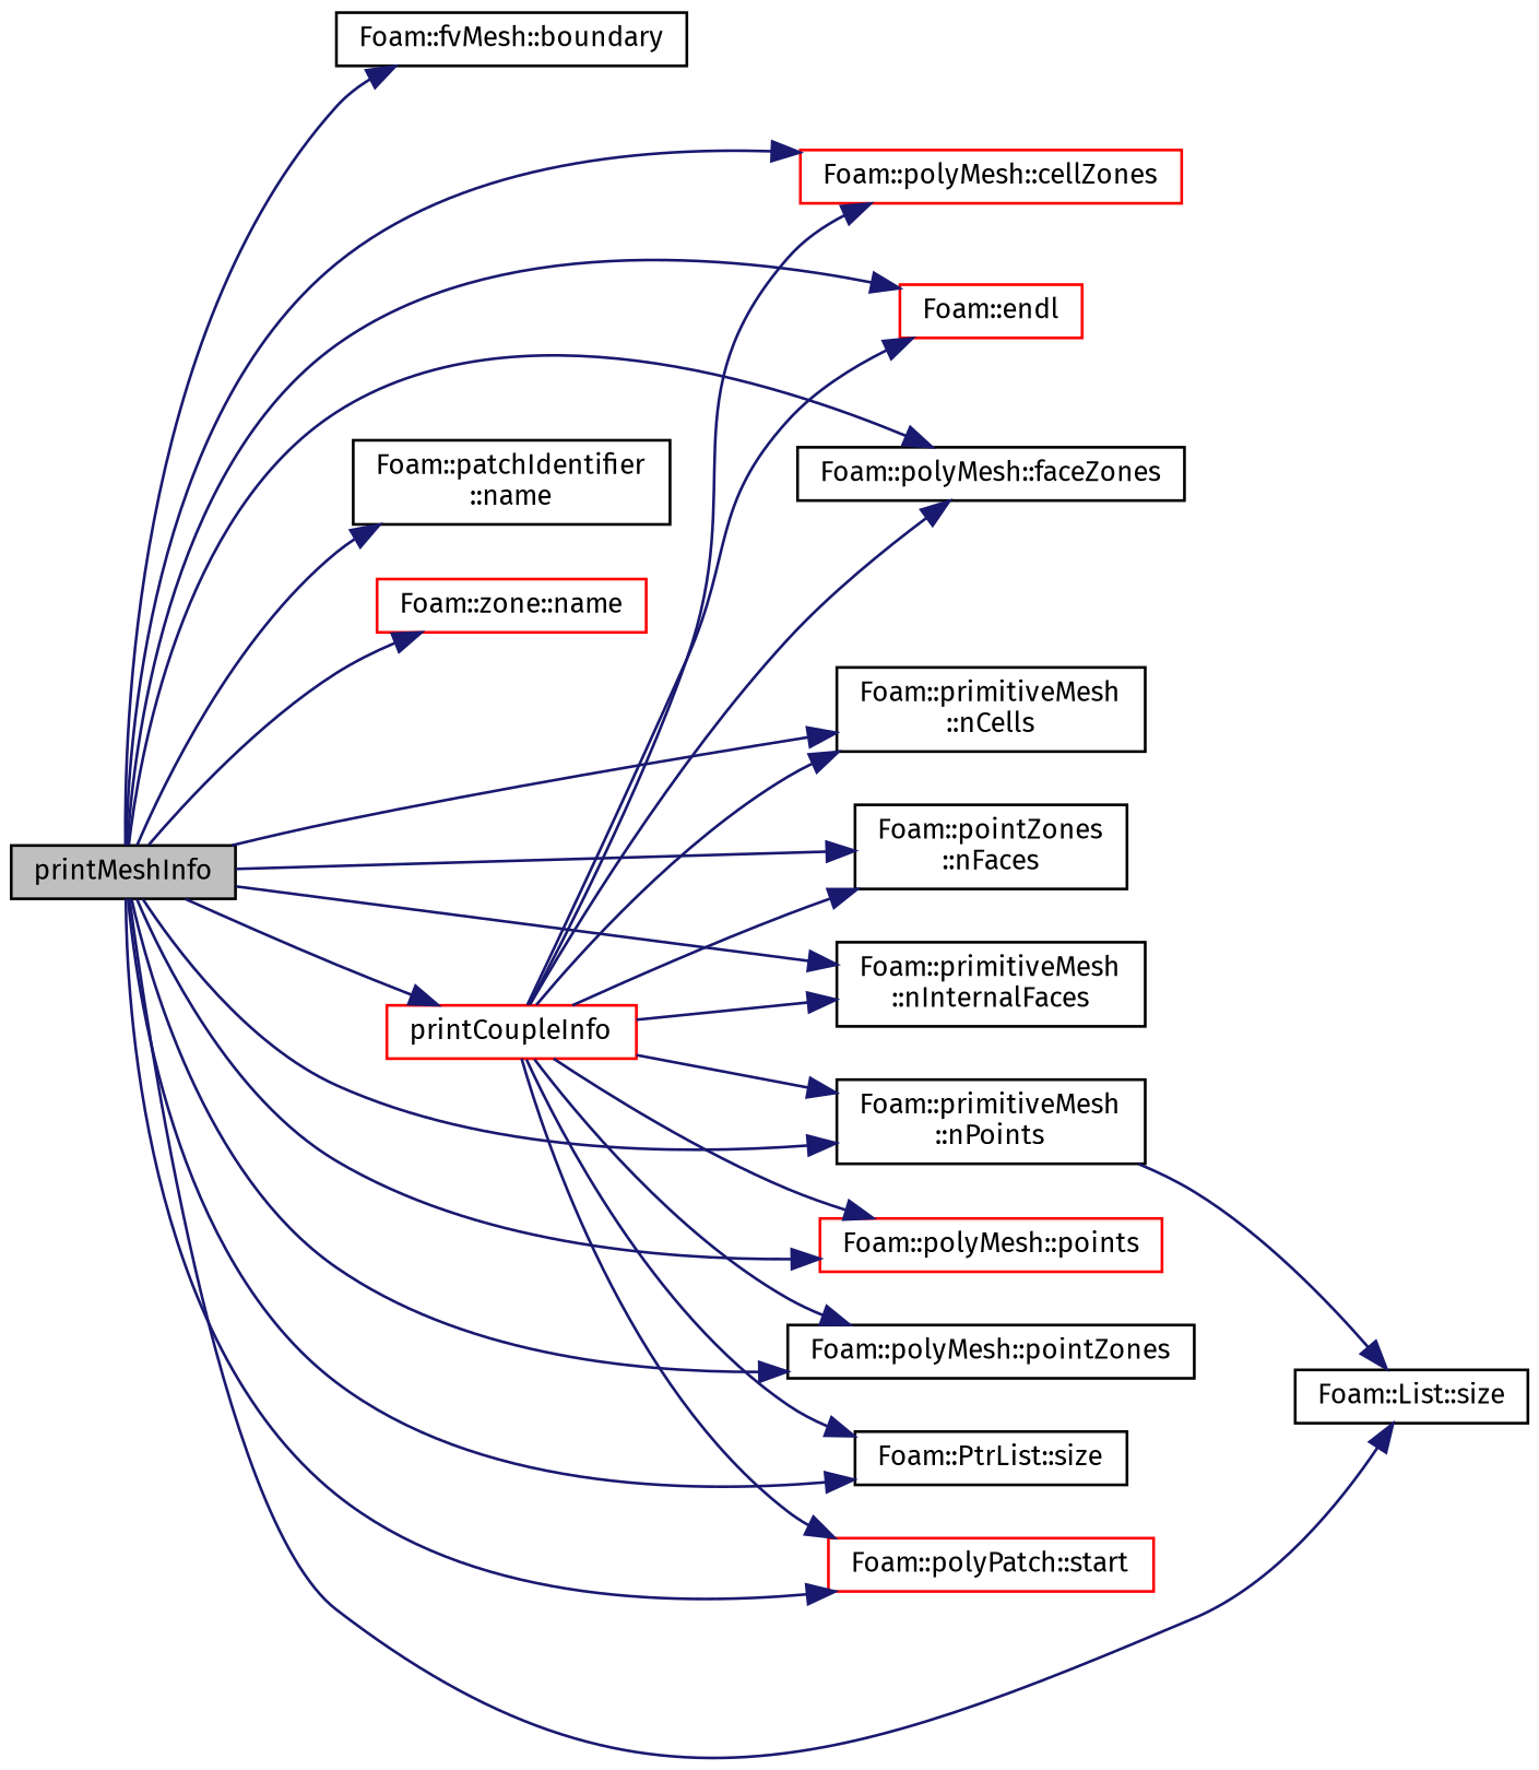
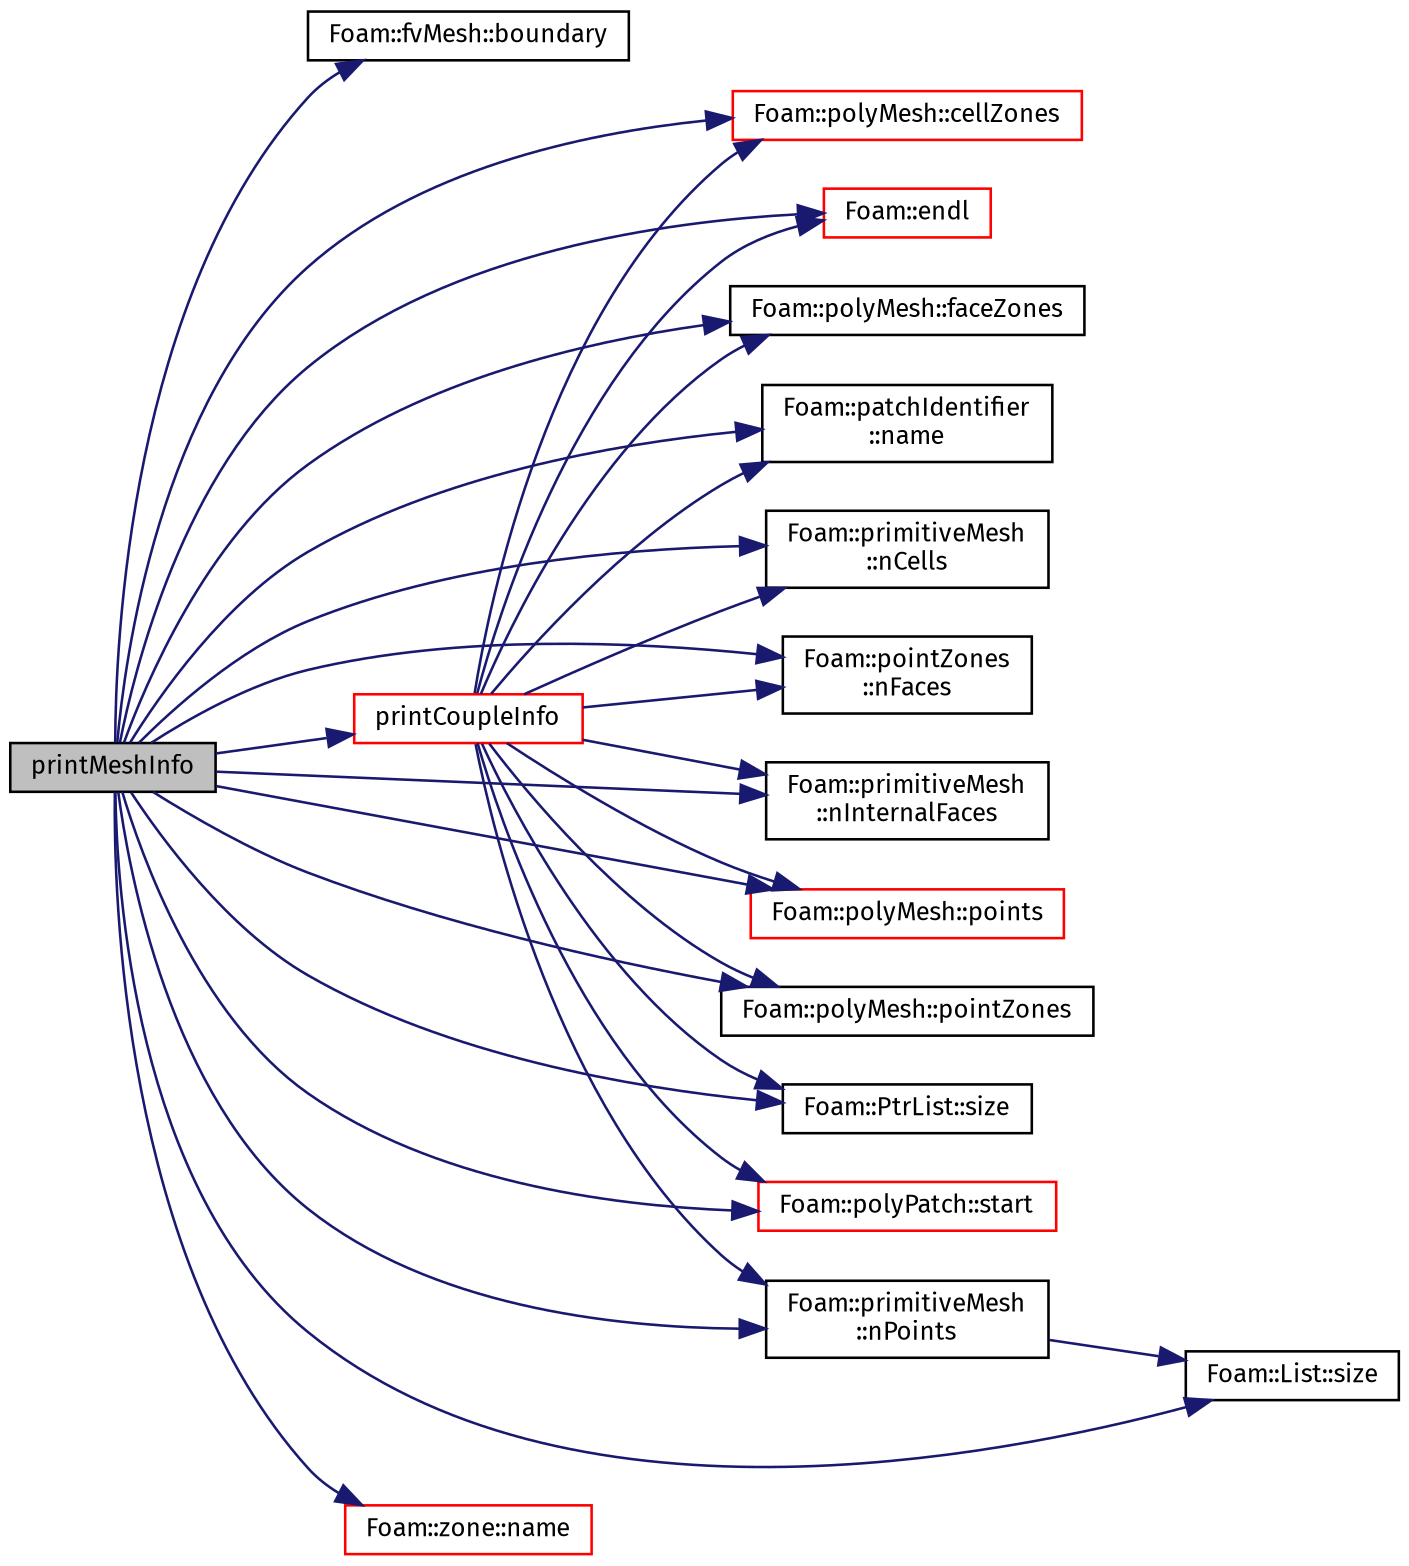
  digraph {
    fontname="Fira Sans"
    rankdir=LR
    node [color=black fontname="Fira Sans" fontsize=10 shape=record]
    edge [color=midnightblue fontname="Fira Sans" fontsize=10 labelfontname=FreeSans labelfontsize=10 style=solid]
    n1 [fillcolor=grey75 fontcolor=black height=0.2 label=printMeshInfo style=filled width=0.4]
    n2 [height=0.2 label="Foam::fvMesh::boundary" width=0.4]
    n3 [color=red height=0.2 label="Foam::polyMesh::cellZones" width=0.4]
    n4 [color=red height=0.2 label="Foam::endl" width=0.4]
    n5 [height=0.2 label="Foam::polyMesh::faceZones" width=0.4]
    n6 [height=0.2 label="Foam::patchIdentifier\l::name" width=0.4]
    n7 [color=red height=0.2 label="Foam::zone::name" width=0.4]
    n8 [height=0.2 label="Foam::primitiveMesh\l::nCells" width=0.4]
    n9 [height=0.2 label="Foam::pointZones\l::nFaces" width=0.4]
    n10 [height=0.2 label="Foam::primitiveMesh\l::nInternalFaces" width=0.4]
    n11 [height=0.2 label="Foam::primitiveMesh\l::nPoints" width=0.4]
    n12 [color=red height=0.2 label="Foam::polyMesh::points" width=0.4]
    n13 [height=0.2 label="Foam::polyMesh::pointZones" width=0.4]
    n14 [color=red height=0.2 label=printCoupleInfo width=0.4]
    n15 [height=0.2 label="Foam::List::size" width=0.4]
    n16 [height=0.2 label="Foam::PtrList::size" width=0.4]
    n17 [color=red height=0.2 label="Foam::polyPatch::start" width=0.4]
    n1 -> n2
    n1 -> n3
    n1 -> n4
    n1 -> n5
    n1 -> n6
    n1 -> n7
    n1 -> n8
    n1 -> n9
    n1 -> n10
    n1 -> n11
    n1 -> n12
    n1 -> n13
    n1 -> n14
    n1 -> n15
    n1 -> n16
    n1 -> n17
    n11 -> n15
    n14 -> n3
    n14 -> n4
    n14 -> n5
+   n14 -> n6
    n14 -> n8
    n14 -> n9
    n14 -> n10
    n14 -> n11
    n14 -> n12
    n14 -> n13
    n14 -> n16
    n14 -> n17
  }
